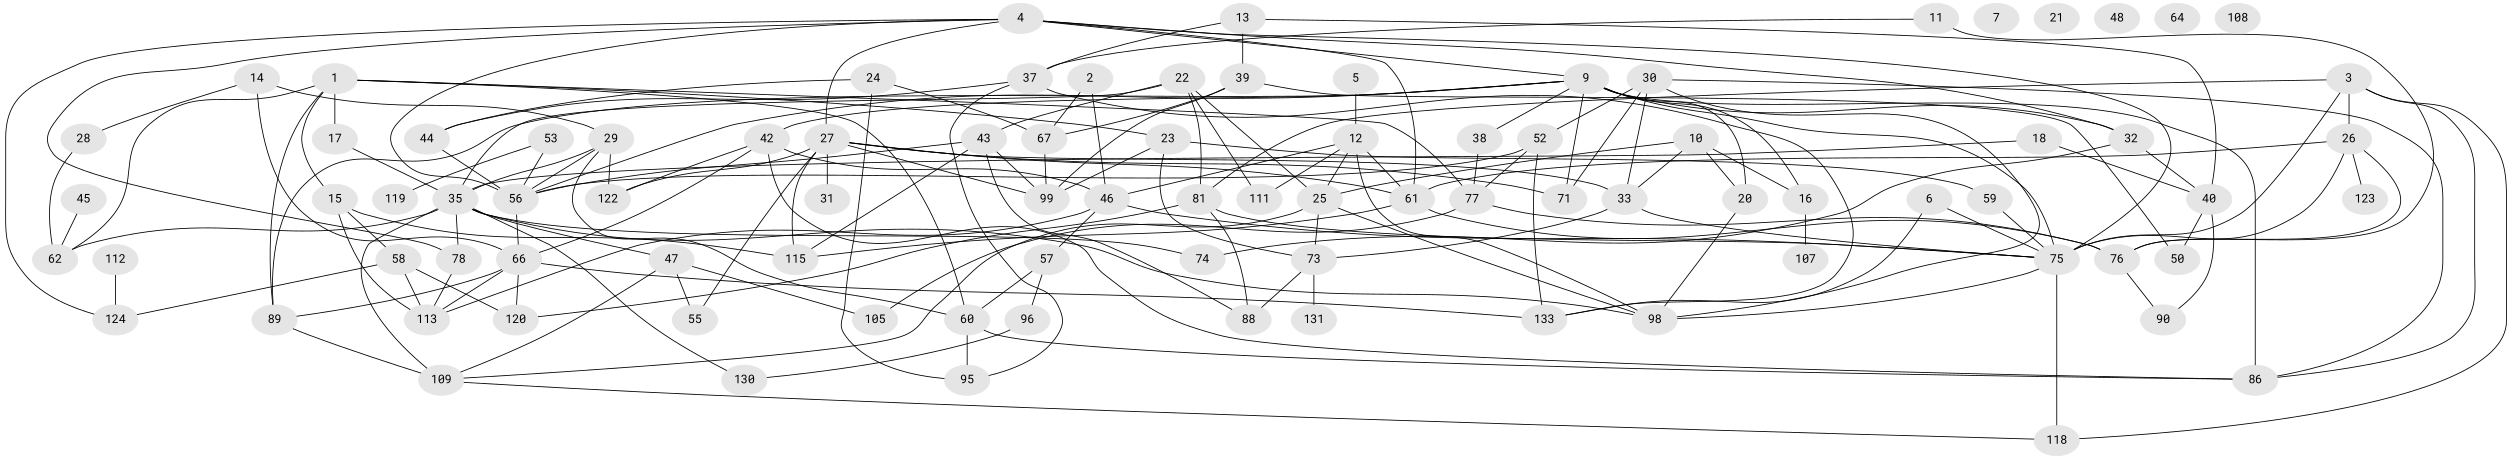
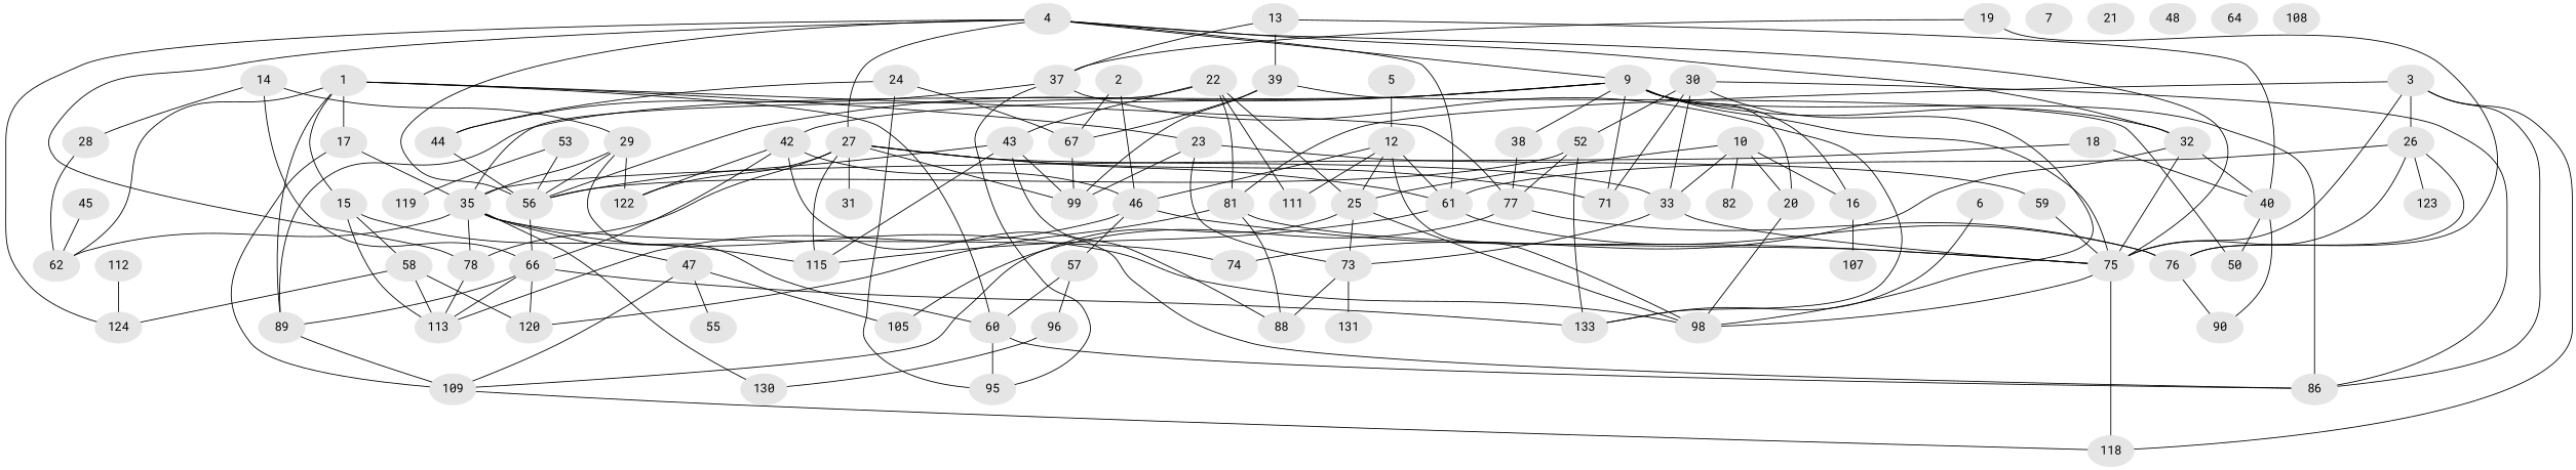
  graph {
    fontname="Roboto Mono"
    node [color=gray90 fontname="Roboto Mono" style=filled]
    edge [fontname="Roboto Mono"]
    1 [super="+94"]
    15 [super="+54"]
    17
    23 [super="+132"]
    60
    62 [super="+114"]
    n7 [label=77 super="+116"]
    89 [super="+91"]
    58 [super="+110"]
    113 [super="+135"]
    115
    35 [super="+84"]
    109 [super="+136"]
    59
    73 [super="+101"]
    99
    86
    95
    76 [super="+97"]
    105
    2 [super="+11"]
    46 [super="+128"]
    67 [super="+70"]
    75 [super="+104"]
    57
    26 [super="+100"]
    61 [super="+87"]
    123
    3
    81 [super="+83"]
    118
    98 [super="+137"]
    88
    120
    4 [super="+68"]
    9 [super="+71"]
    27 [super="+117"]
    32 [super="+80"]
    56 [super="+92"]
    78
    124
    16 [super="+127"]
    20
    38
    n45 [label=71]
    42 [super="+93"]
    33 [super="+51"]
    31 [super="+63"]
    55
    122
    40 [super="+77"]
    74
    66 [super="+126"]
    12 [super="+138"]
    25 [super="+36"]
    111 [super="+129"]
    5
    6
    133
    7
    107
    10 [super="+125"]
+   82
    13 [super="+34"]
    37 [super="+65"]
    39 [super="+49"]
    44
    50 [super="+102"]
    90
    28 [super="+79"]
    14
    29 [super="+69"]
    47 [super="+85"]
    130
    18
-   19 [label=11]
+   19
    21
    22
    43 [super="+103"]
    131
    24 [super="+106"]
    30 [super="+134"]
    52 [super="+121"]
    45
    96
    48
    53
    119
    64
    108
    112
    1 -- 15
    1 -- 17
    1 -- 23
    1 -- 60
    1 -- 62
    1 -- n7
    1 -- 89
    15 -- 58
    15 -- 113 [weight=2]
    15 -- 115
    17 -- 35
-   35 -- 109
+   17 -- 109
    23 -- 59
    23 -- 73
    23 -- 99
    60 -- 86
    60 -- 95
    n7 -- 76
    n7 -- 105
    89 -- 109
    58 -- 113
    58 -- 120
    58 -- 124
    35 -- 62
    35 -- 98
    35 -- 78
    35 -- 74
    35 -- 47
    35 -- 130
    109 -- 118
    59 -- 75
    73 -- 88
    73 -- 131
    76 -- 90
    2 -- 46
    2 -- 67
    46 -- 113
    46 -- 75
    46 -- 57
    67 -- 99
    75 -- 118
    75 -- 98
    57 -- 60
    57 -- 96
    26 -- 76
    26 -- 75
    26 -- 61
    26 -- 123
    61 -- 115
    61 -- 76
    3 -- 86
    3 -- 75
    3 -- 26
    3 -- 81
    3 -- 118
    81 -- 75
    81 -- 88
    81 -- 120
    4 -- 75
    4 -- 61
    4 -- 9
    4 -- 27
    4 -- 32
    4 -- 56
    4 -- 78
    4 -- 124
    9 -- 89
    9 -- 86
    9 -- 75
    9 -- 32
    9 -- 56
    9 -- 16
    9 -- 20
    9 -- 38
    9 -- n45
    9 -- 42
    27 -- 115
    27 -- 99
    27 -- 61
    27 -- n45
    27 -- 33
    27 -- 31
-   27 -- 55
+   27 -- 78
    27 -- 122
    32 -- 40
    32 -- 74
    56 -- 66
    78 -- 113
    16 -- 107
    20 -- 98
    38 -- n7
    42 -- 86
    42 -- 46
    42 -- 122
    42 -- 66
    33 -- 73
    33 -- 75
    40 -- 50 [weight=2]
    40 -- 90
    66 -- 89
    66 -- 113
    66 -- 120
    66 -- 133
    12 -- 46
    12 -- 61
    12 -- 98
    12 -- 25
    12 -- 111
    25 -- 109
    25 -- 73
    25 -- 98
    5 -- 12
-   6 -- 75
+   32 -- 75
    6 -- 133
    10 -- 16
    10 -- 20
    10 -- 33
    10 -- 25
+   10 -- 82
    13 -- 40
    13 -- 37
    13 -- 39
    37 -- 95
    37 -- 133
    37 -- 44
    39 -- 99
    39 -- 67
    39 -- 50
    44 -- 56
    28 -- 62
    14 -- 66
    14 -- 28
    14 -- 29
    29 -- 60
    29 -- 35
    29 -- 56
    29 -- 122
    47 -- 109
    47 -- 105
    47 -- 55
    18 -- 35
    18 -- 40
    19 -- 76
    19 -- 37
    22 -- 35
    22 -- 81
    22 -- 25
    22 -- 111
    22 -- 43
    43 -- 115
    43 -- 99
    43 -- 88
    43 -- 56
    24 -- 95
    24 -- 67
    24 -- 44
    30 -- 86
    30 -- 98
    30 -- n45
    30 -- 33
    30 -- 52
    52 -- n7
    52 -- 56
    52 -- 133
    45 -- 62
    96 -- 130
    53 -- 56
    53 -- 119
    112 -- 124
  }
